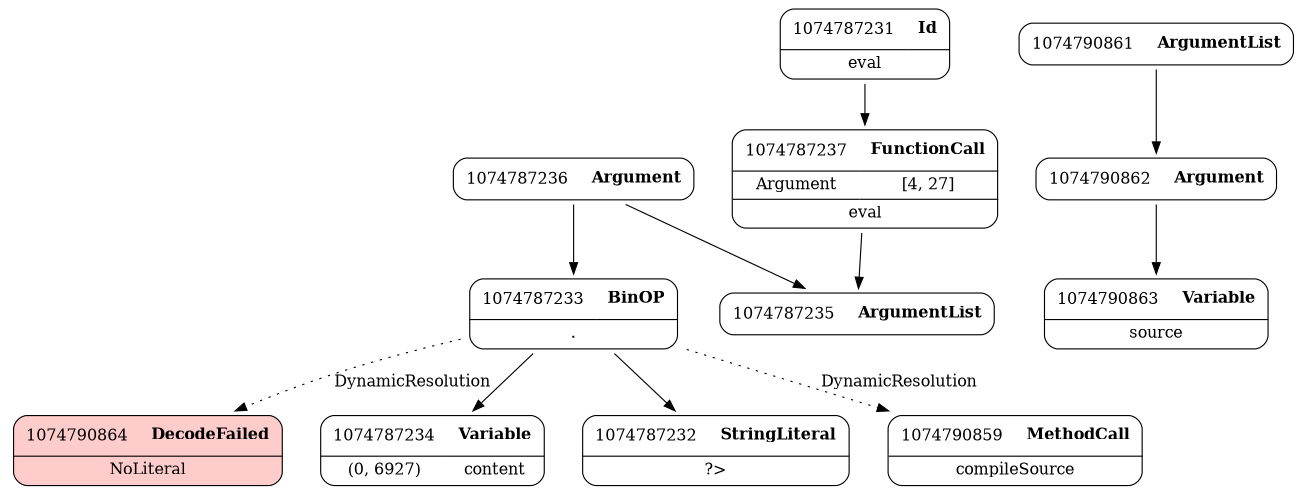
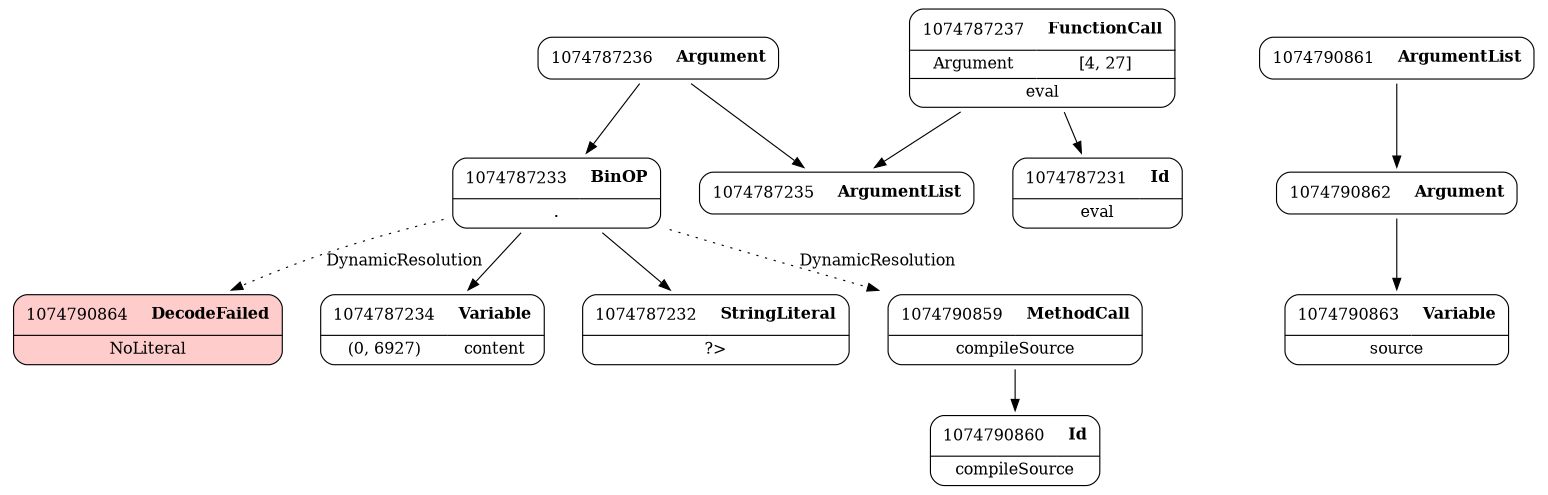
  digraph {
    node [shape=none]
    edge [weight=2]
    n1 [label=<<TABLE border='1' cellspacing='0' cellpadding='10' style='rounded' bgcolor='#FFCCCC' ><TR><TD border='0'>1074790864</TD><TD border='0'><B>DecodeFailed</B></TD></TR><HR/><TR><TD border='0' cellpadding='5' colspan='2'>NoLiteral</TD></TR></TABLE>>]
    n2 [label=<<TABLE border='1' cellspacing='0' cellpadding='10' style='rounded' ><TR><TD border='0'>1074787237</TD><TD border='0'><B>FunctionCall</B></TD></TR><HR/><TR><TD border='0' cellpadding='5'>Argument</TD><TD border='0' cellpadding='5'>[4, 27]</TD></TR><HR/><TR><TD border='0' cellpadding='5' colspan='2'>eval</TD></TR></TABLE>>]
    n3 [label=<<TABLE border='1' cellspacing='0' cellpadding='10' style='rounded' ><TR><TD border='0'>1074787231</TD><TD border='0'><B>Id</B></TD></TR><HR/><TR><TD border='0' cellpadding='5' colspan='2'>eval</TD></TR></TABLE>>]
    n4 [label=<<TABLE border='1' cellspacing='0' cellpadding='10' style='rounded' ><TR><TD border='0'>1074787235</TD><TD border='0'><B>ArgumentList</B></TD></TR></TABLE>>]
    n5 [label=<<TABLE border='1' cellspacing='0' cellpadding='10' style='rounded' ><TR><TD border='0'>1074787236</TD><TD border='0'><B>Argument</B></TD></TR></TABLE>>]
    n6 [label=<<TABLE border='1' cellspacing='0' cellpadding='10' style='rounded' ><TR><TD border='0'>1074787233</TD><TD border='0'><B>BinOP</B></TD></TR><HR/><TR><TD border='0' cellpadding='5' colspan='2'>.</TD></TR></TABLE>>]
    n7 [label=<<TABLE border='1' cellspacing='0' cellpadding='10' style='rounded' ><TR><TD border='0'>1074787234</TD><TD border='0'><B>Variable</B></TD></TR><HR/><TR><TD border='0' cellpadding='5'>(0, 6927)</TD><TD border='0' cellpadding='5'>content</TD></TR></TABLE>>]
    n8 [label=<<TABLE border='1' cellspacing='0' cellpadding='10' style='rounded' ><TR><TD border='0'>1074787232</TD><TD border='0'><B>StringLiteral</B></TD></TR><HR/><TR><TD border='0' cellpadding='5' colspan='2'>?&gt;</TD></TR></TABLE>>]
    n9 [label=<<TABLE border='1' cellspacing='0' cellpadding='10' style='rounded' ><TR><TD border='0'>1074790859</TD><TD border='0'><B>MethodCall</B></TD></TR><HR/><TR><TD border='0' cellpadding='5' colspan='2'>compileSource</TD></TR></TABLE>>]
+   n10 [label=<<TABLE border='1' cellspacing='0' cellpadding='10' style='rounded' ><TR><TD border='0'>1074790860</TD><TD border='0'><B>Id</B></TD></TR><HR/><TR><TD border='0' cellpadding='5' colspan='2'>compileSource</TD></TR></TABLE>>]
    n11 [label=<<TABLE border='1' cellspacing='0' cellpadding='10' style='rounded' ><TR><TD border='0'>1074790861</TD><TD border='0'><B>ArgumentList</B></TD></TR></TABLE>>]
    n12 [label=<<TABLE border='1' cellspacing='0' cellpadding='10' style='rounded' ><TR><TD border='0'>1074790862</TD><TD border='0'><B>Argument</B></TD></TR></TABLE>>]
    n13 [label=<<TABLE border='1' cellspacing='0' cellpadding='10' style='rounded' ><TR><TD border='0'>1074790863</TD><TD border='0'><B>Variable</B></TD></TR><HR/><TR><TD border='0' cellpadding='5' colspan='2'>source</TD></TR></TABLE>>]
-   n3 -> n2
+   n2 -> n3
    n2 -> n4
    n5 -> n4
    n5 -> n6
    n6 -> n1 [label=DynamicResolution style=dotted weight=""]
    n6 -> n7
    n6 -> n8
    n6 -> n9 [label=DynamicResolution style=dotted weight=""]
+   n9 -> n10
    n11 -> n12
    n12 -> n13
  }
